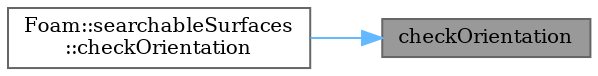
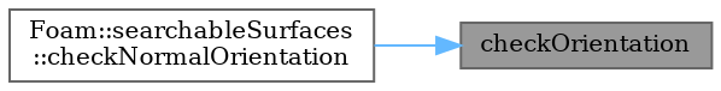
  digraph {
    rankdir=RL
    fontname="DejaVu Serif"
    node [fontname="DejaVu Serif" fontsize=10 shape=box style=filled]
    n1 [color=gray40 fillcolor=grey60 fontcolor=black height=0.2 label=checkOrientation width=0.4]
-   n2 [color=grey40 fillcolor=white height=0.2 label="Foam::searchableSurfaces\l::checkOrientation" width=0.4]
+   n2 [color=grey40 fillcolor=white height=0.2 label="Foam::searchableSurfaces\l::checkNormalOrientation" width=0.4]
    n1 -> n2 [color=steelblue1 dir=back fontname="DejaVu Serif" fontsize=10 labelfontname=Helvetica labelfontsize=10 style=solid]
  }
